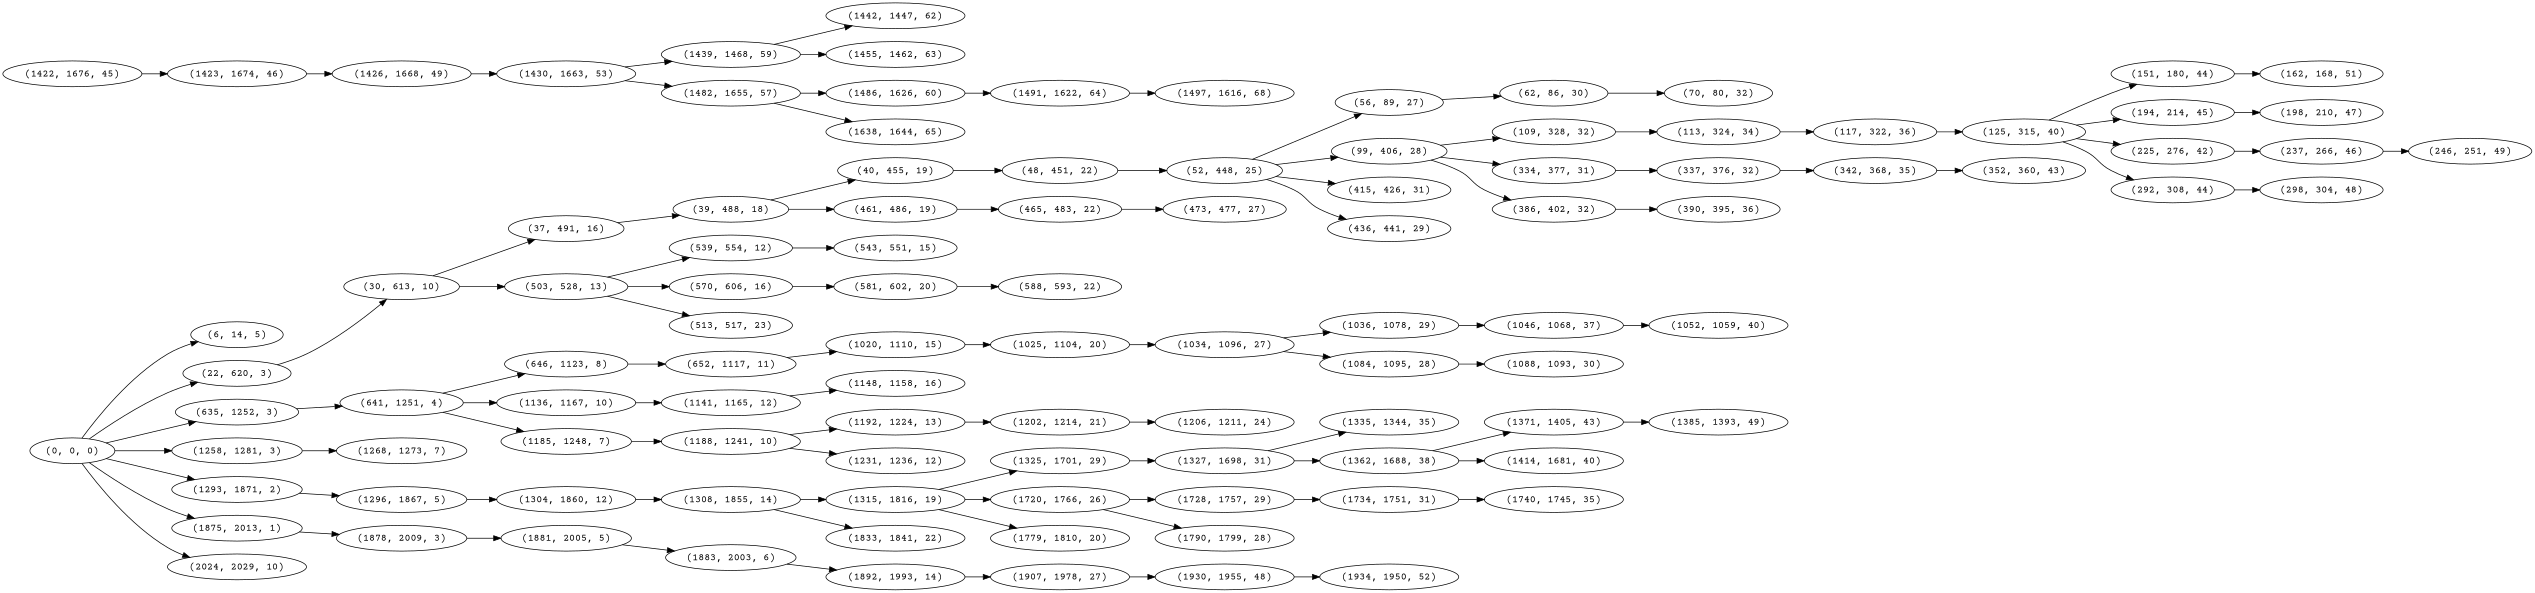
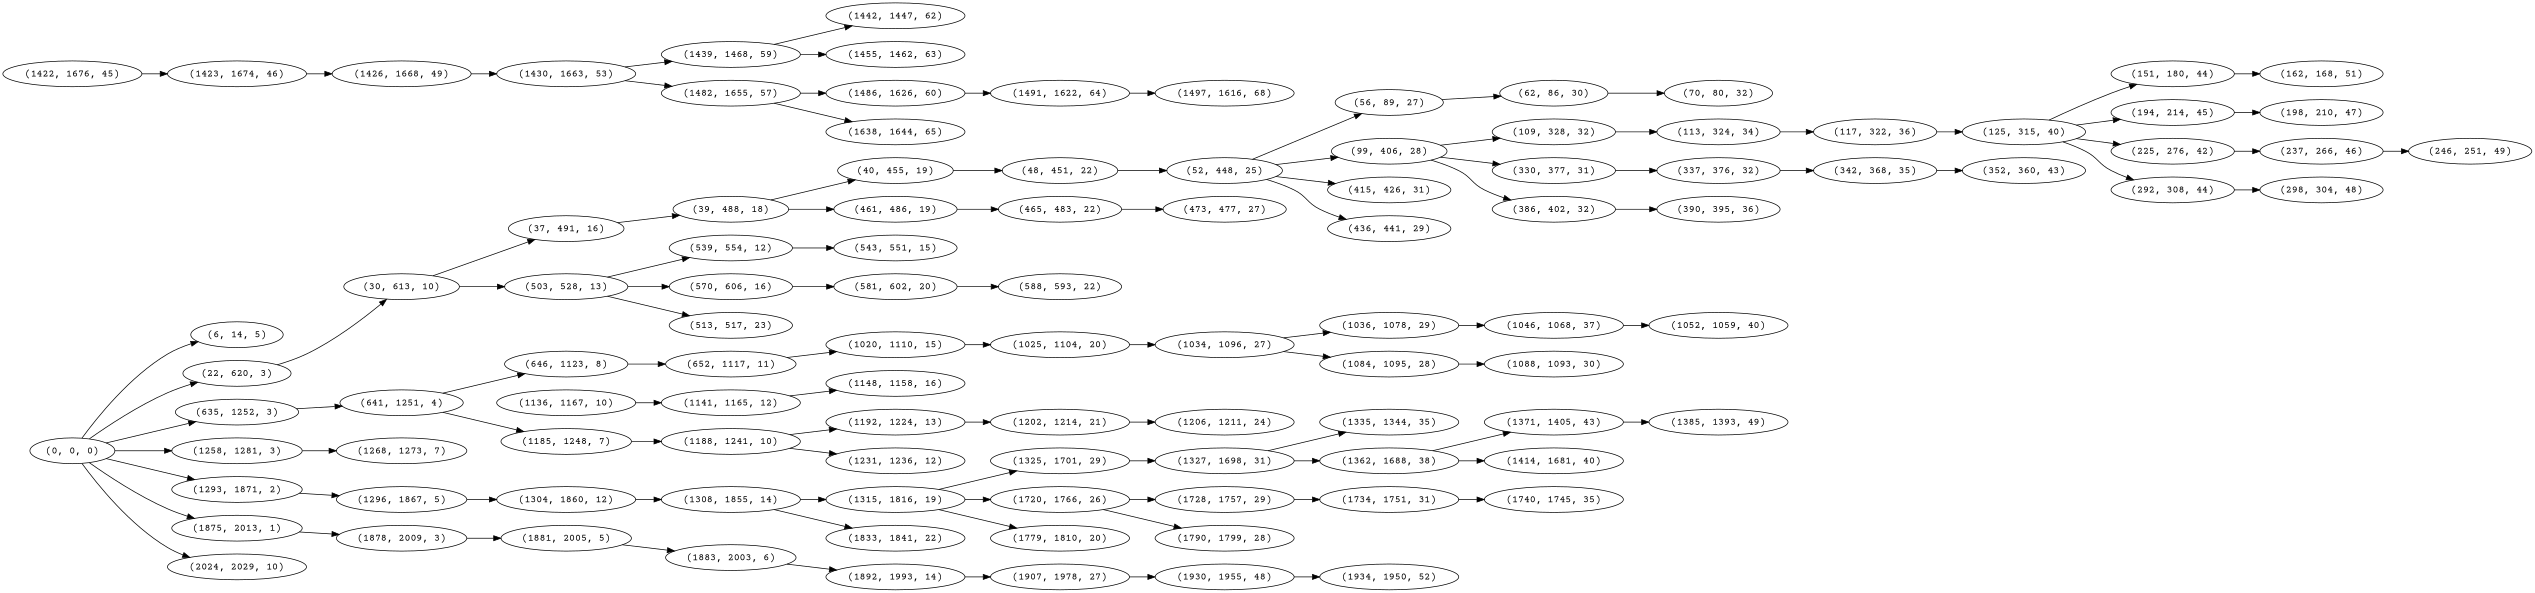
  digraph {
    fontname="Courier Prime"
    rankdir=LR
    node [fontname="Courier Prime"]
    edge [fontname="Courier Prime"]
    "(0, 0, 0)"
    "(6, 14, 5)"
    "(22, 620, 3)"
    "(635, 1252, 3)"
    "(1258, 1281, 3)"
    "(1293, 1871, 2)"
    "(1875, 2013, 1)"
    "(2024, 2029, 10)"
    "(30, 613, 10)"
    "(641, 1251, 4)"
    "(1268, 1273, 7)"
    "(1296, 1867, 5)"
    "(1878, 2009, 3)"
    "(37, 491, 16)"
    "(503, 528, 13)"
    "(39, 488, 18)"
    "(539, 554, 12)"
    "(570, 606, 16)"
    "(513, 517, 23)"
    "(543, 551, 15)"
    "(581, 602, 20)"
    "(40, 455, 19)"
    "(461, 486, 19)"
    "(48, 451, 22)"
    "(465, 483, 22)"
    "(52, 448, 25)"
    "(56, 89, 27)"
    "(99, 406, 28)"
    "(415, 426, 31)"
    "(436, 441, 29)"
    "(62, 86, 30)"
    "(109, 328, 32)"
-   "(334, 377, 31)"
+   "(334, 377, 31)" [label="(330, 377, 31)"]
    "(386, 402, 32)"
    "(70, 80, 32)"
    "(113, 324, 34)"
    "(337, 376, 32)"
    "(390, 395, 36)"
    "(117, 322, 36)"
    "(125, 315, 40)"
    "(151, 180, 44)"
    "(194, 214, 45)"
    "(225, 276, 42)"
    "(292, 308, 44)"
    "(162, 168, 51)"
    "(198, 210, 47)"
    "(237, 266, 46)"
    "(298, 304, 48)"
    "(246, 251, 49)"
    "(342, 368, 35)"
    "(352, 360, 43)"
    "(473, 477, 27)"
    "(588, 593, 22)"
    "(646, 1123, 8)"
    "(1136, 1167, 10)"
    "(1185, 1248, 7)"
    "(652, 1117, 11)"
    "(1141, 1165, 12)"
    "(1188, 1241, 10)"
    "(1020, 1110, 15)"
    "(1025, 1104, 20)"
    "(1034, 1096, 27)"
    "(1036, 1078, 29)"
    "(1084, 1095, 28)"
    "(1046, 1068, 37)"
    "(1088, 1093, 30)"
    "(1052, 1059, 40)"
    "(1148, 1158, 16)"
    "(1192, 1224, 13)"
    "(1231, 1236, 12)"
    "(1202, 1214, 21)"
    "(1206, 1211, 24)"
    "(1304, 1860, 12)"
    "(1308, 1855, 14)"
    "(1315, 1816, 19)"
    "(1833, 1841, 22)"
    "(1325, 1701, 29)"
    "(1720, 1766, 26)"
    "(1779, 1810, 20)"
    "(1327, 1698, 31)"
    "(1728, 1757, 29)"
    "(1790, 1799, 28)"
    "(1335, 1344, 35)"
    "(1362, 1688, 38)"
    "(1371, 1405, 43)"
    "(1414, 1681, 40)"
    "(1385, 1393, 49)"
    "(1422, 1676, 45)"
    "(1423, 1674, 46)"
    "(1426, 1668, 49)"
    "(1430, 1663, 53)"
    "(1439, 1468, 59)"
    "(1482, 1655, 57)"
    "(1442, 1447, 62)"
    "(1455, 1462, 63)"
    "(1486, 1626, 60)"
    "(1638, 1644, 65)"
    "(1491, 1622, 64)"
    "(1497, 1616, 68)"
    "(1734, 1751, 31)"
    "(1740, 1745, 35)"
    "(1881, 2005, 5)"
    "(1883, 2003, 6)"
    "(1892, 1993, 14)"
    "(1907, 1978, 27)"
    "(1930, 1955, 48)"
    "(1934, 1950, 52)"
    "(0, 0, 0)" -> "(6, 14, 5)"
    "(0, 0, 0)" -> "(22, 620, 3)"
    "(0, 0, 0)" -> "(635, 1252, 3)"
    "(0, 0, 0)" -> "(1258, 1281, 3)"
    "(0, 0, 0)" -> "(1293, 1871, 2)"
    "(0, 0, 0)" -> "(1875, 2013, 1)"
    "(0, 0, 0)" -> "(2024, 2029, 10)"
    "(22, 620, 3)" -> "(30, 613, 10)"
    "(635, 1252, 3)" -> "(641, 1251, 4)"
    "(1258, 1281, 3)" -> "(1268, 1273, 7)"
    "(1293, 1871, 2)" -> "(1296, 1867, 5)"
    "(1875, 2013, 1)" -> "(1878, 2009, 3)"
    "(30, 613, 10)" -> "(37, 491, 16)"
    "(30, 613, 10)" -> "(503, 528, 13)"
    "(641, 1251, 4)" -> "(646, 1123, 8)"
-   "(641, 1251, 4)" -> "(1136, 1167, 10)"
    "(641, 1251, 4)" -> "(1185, 1248, 7)"
    "(1296, 1867, 5)" -> "(1304, 1860, 12)"
    "(1878, 2009, 3)" -> "(1881, 2005, 5)"
    "(37, 491, 16)" -> "(39, 488, 18)"
    "(503, 528, 13)" -> "(539, 554, 12)"
    "(503, 528, 13)" -> "(570, 606, 16)"
    "(503, 528, 13)" -> "(513, 517, 23)"
    "(39, 488, 18)" -> "(40, 455, 19)"
    "(39, 488, 18)" -> "(461, 486, 19)"
    "(539, 554, 12)" -> "(543, 551, 15)"
    "(570, 606, 16)" -> "(581, 602, 20)"
    "(581, 602, 20)" -> "(588, 593, 22)"
    "(40, 455, 19)" -> "(48, 451, 22)"
    "(461, 486, 19)" -> "(465, 483, 22)"
    "(48, 451, 22)" -> "(52, 448, 25)"
    "(465, 483, 22)" -> "(473, 477, 27)"
    "(52, 448, 25)" -> "(56, 89, 27)"
    "(52, 448, 25)" -> "(99, 406, 28)"
    "(52, 448, 25)" -> "(415, 426, 31)"
    "(52, 448, 25)" -> "(436, 441, 29)"
    "(56, 89, 27)" -> "(62, 86, 30)"
    "(99, 406, 28)" -> "(109, 328, 32)"
    "(99, 406, 28)" -> "(334, 377, 31)"
    "(99, 406, 28)" -> "(386, 402, 32)"
    "(62, 86, 30)" -> "(70, 80, 32)"
    "(109, 328, 32)" -> "(113, 324, 34)"
    "(334, 377, 31)" -> "(337, 376, 32)"
    "(386, 402, 32)" -> "(390, 395, 36)"
    "(113, 324, 34)" -> "(117, 322, 36)"
    "(337, 376, 32)" -> "(342, 368, 35)"
    "(117, 322, 36)" -> "(125, 315, 40)"
    "(125, 315, 40)" -> "(151, 180, 44)"
    "(125, 315, 40)" -> "(194, 214, 45)"
    "(125, 315, 40)" -> "(225, 276, 42)"
    "(125, 315, 40)" -> "(292, 308, 44)"
    "(151, 180, 44)" -> "(162, 168, 51)"
    "(194, 214, 45)" -> "(198, 210, 47)"
    "(225, 276, 42)" -> "(237, 266, 46)"
    "(292, 308, 44)" -> "(298, 304, 48)"
    "(237, 266, 46)" -> "(246, 251, 49)"
    "(342, 368, 35)" -> "(352, 360, 43)"
    "(646, 1123, 8)" -> "(652, 1117, 11)"
    "(1136, 1167, 10)" -> "(1141, 1165, 12)"
    "(1185, 1248, 7)" -> "(1188, 1241, 10)"
    "(652, 1117, 11)" -> "(1020, 1110, 15)"
    "(1141, 1165, 12)" -> "(1148, 1158, 16)"
    "(1188, 1241, 10)" -> "(1192, 1224, 13)"
    "(1188, 1241, 10)" -> "(1231, 1236, 12)"
    "(1020, 1110, 15)" -> "(1025, 1104, 20)"
    "(1025, 1104, 20)" -> "(1034, 1096, 27)"
    "(1034, 1096, 27)" -> "(1036, 1078, 29)"
    "(1034, 1096, 27)" -> "(1084, 1095, 28)"
    "(1036, 1078, 29)" -> "(1046, 1068, 37)"
    "(1084, 1095, 28)" -> "(1088, 1093, 30)"
    "(1046, 1068, 37)" -> "(1052, 1059, 40)"
    "(1192, 1224, 13)" -> "(1202, 1214, 21)"
    "(1202, 1214, 21)" -> "(1206, 1211, 24)"
    "(1304, 1860, 12)" -> "(1308, 1855, 14)"
    "(1308, 1855, 14)" -> "(1315, 1816, 19)"
    "(1308, 1855, 14)" -> "(1833, 1841, 22)"
    "(1315, 1816, 19)" -> "(1325, 1701, 29)"
    "(1315, 1816, 19)" -> "(1720, 1766, 26)"
    "(1315, 1816, 19)" -> "(1779, 1810, 20)"
    "(1325, 1701, 29)" -> "(1327, 1698, 31)"
    "(1720, 1766, 26)" -> "(1728, 1757, 29)"
    "(1720, 1766, 26)" -> "(1790, 1799, 28)"
    "(1327, 1698, 31)" -> "(1335, 1344, 35)"
    "(1327, 1698, 31)" -> "(1362, 1688, 38)"
    "(1728, 1757, 29)" -> "(1734, 1751, 31)"
    "(1362, 1688, 38)" -> "(1371, 1405, 43)"
    "(1362, 1688, 38)" -> "(1414, 1681, 40)"
    "(1371, 1405, 43)" -> "(1385, 1393, 49)"
    "(1422, 1676, 45)" -> "(1423, 1674, 46)"
    "(1423, 1674, 46)" -> "(1426, 1668, 49)"
    "(1426, 1668, 49)" -> "(1430, 1663, 53)"
    "(1430, 1663, 53)" -> "(1439, 1468, 59)"
    "(1430, 1663, 53)" -> "(1482, 1655, 57)"
    "(1439, 1468, 59)" -> "(1442, 1447, 62)"
    "(1439, 1468, 59)" -> "(1455, 1462, 63)"
    "(1482, 1655, 57)" -> "(1486, 1626, 60)"
    "(1482, 1655, 57)" -> "(1638, 1644, 65)"
    "(1486, 1626, 60)" -> "(1491, 1622, 64)"
    "(1491, 1622, 64)" -> "(1497, 1616, 68)"
    "(1734, 1751, 31)" -> "(1740, 1745, 35)"
    "(1881, 2005, 5)" -> "(1883, 2003, 6)"
    "(1883, 2003, 6)" -> "(1892, 1993, 14)"
    "(1892, 1993, 14)" -> "(1907, 1978, 27)"
    "(1907, 1978, 27)" -> "(1930, 1955, 48)"
    "(1930, 1955, 48)" -> "(1934, 1950, 52)"
  }
